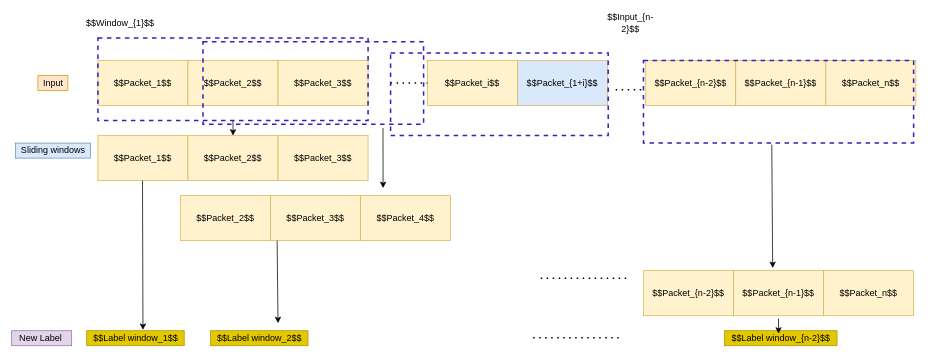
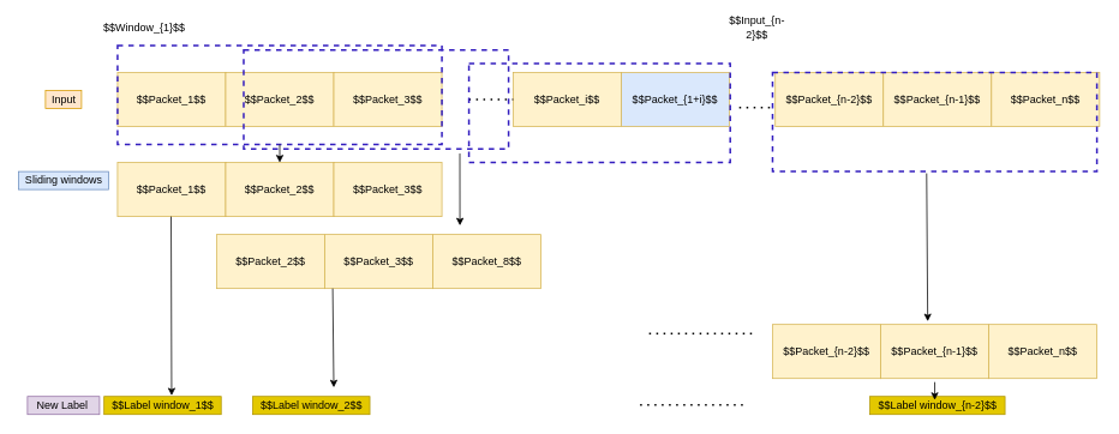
  <mxCell id="0" />
  <mxCell id="1" parent="0" />
  <mxCell id="2" value="$$Packet_1$$" style="rounded=0;whiteSpace=wrap;html=1;fillColor=#fff2cc;strokeColor=#d6b656;" vertex="1" parent="1"><mxGeometry x="130" y="80" width="120" height="60" as="geometry" /></mxCell>
  <mxCell id="3" value="$$Packet_2$$" style="rounded=0;whiteSpace=wrap;html=1;fillColor=#fff2cc;strokeColor=#d6b656;" vertex="1" parent="1"><mxGeometry x="250" y="80" width="120" height="60" as="geometry" /></mxCell>
  <mxCell id="4" value="$$Packet_i$$" style="rounded=0;whiteSpace=wrap;html=1;fillColor=#fff2cc;strokeColor=#d6b656;" vertex="1" parent="1"><mxGeometry x="569" y="80" width="120" height="60" as="geometry" /></mxCell>
  <mxCell id="5" value="$$Packet_{1+i}$$" style="rounded=0;whiteSpace=wrap;html=1;fillColor=#dae8fc;strokeColor=#d6b656;" vertex="1" parent="1"><mxGeometry x="689" y="80" width="120" height="60" as="geometry" /></mxCell>
  <mxCell id="6" value="" style="endArrow=none;dashed=1;html=1;dashPattern=1 3;strokeWidth=2;entryX=0;entryY=0.5;entryDx=0;entryDy=0;" edge="1" parent="1" target="4"><mxGeometry width="50" height="50" relative="1" as="geometry"><mxPoint x="520" y="110" as="sourcePoint" /><mxPoint x="400" y="120" as="targetPoint" /></mxGeometry></mxCell>
  <mxCell id="7" value="$$Packet_{n-2}$$" style="rounded=0;whiteSpace=wrap;html=1;fillColor=#fff2cc;strokeColor=#d6b656;" vertex="1" parent="1"><mxGeometry x="860" y="80" width="120" height="60" as="geometry" /></mxCell>
  <mxCell id="8" value="$$Packet_{n-1}$$" style="rounded=0;whiteSpace=wrap;html=1;fillColor=#fff2cc;strokeColor=#d6b656;" vertex="1" parent="1"><mxGeometry x="980" y="80" width="120" height="60" as="geometry" /></mxCell>
  <mxCell id="9" value="$$Packet_n$$" style="rounded=0;whiteSpace=wrap;html=1;fillColor=#fff2cc;strokeColor=#d6b656;" vertex="1" parent="1"><mxGeometry x="1100" y="80" width="120" height="60" as="geometry" /></mxCell>
  <mxCell id="10" value="$$Packet_1$$" style="rounded=0;whiteSpace=wrap;html=1;fillColor=#fff2cc;strokeColor=#d6b656;" vertex="1" parent="1"><mxGeometry x="130" y="180" width="120" height="60" as="geometry" /></mxCell>
  <mxCell id="11" value="$$Packet_2$$" style="rounded=0;whiteSpace=wrap;html=1;fillColor=#fff2cc;strokeColor=#d6b656;" vertex="1" parent="1"><mxGeometry x="250" y="180" width="120" height="60" as="geometry" /></mxCell>
  <mxCell id="12" value="$$Packet_3$$" style="rounded=0;whiteSpace=wrap;html=1;fillColor=#fff2cc;strokeColor=#d6b656;" vertex="1" parent="1"><mxGeometry x="370" y="180" width="120" height="60" as="geometry" /></mxCell>
  <mxCell id="13" value="Input" style="text;html=1;align=center;verticalAlign=middle;resizable=0;points=[];autosize=1;strokeColor=#d79b00;fillColor=#ffe6cc;" vertex="1" parent="1"><mxGeometry x="50" y="100" width="40" height="20" as="geometry" /></mxCell>
  <mxCell id="14" value="Sliding windows" style="text;html=1;align=center;verticalAlign=middle;resizable=0;points=[];autosize=1;strokeColor=#6c8ebf;fillColor=#dae8fc;" vertex="1" parent="1"><mxGeometry x="20" y="190" width="100" height="20" as="geometry" /></mxCell>
- <mxCell id="15" value="New Label&amp;nbsp;" style="text;html=1;align=center;verticalAlign=middle;resizable=0;points=[];autosize=1;strokeColor=#9673a6;fillColor=#e1d5e7;" vertex="1" parent="1"><mxGeometry x="15" y="440" width="80" height="20" as="geometry" /></mxCell>
+ <mxCell id="15" value="New Label&amp;nbsp;" style="text;html=1;align=center;verticalAlign=middle;resizable=0;points=[];autosize=1;strokeColor=#9673a6;fillColor=#e1d5e7;" vertex="1" parent="1"><mxGeometry y="440" width="80" height="20" as="geometry" x="30" /></mxCell>
  <mxCell id="16" value="$$Packet_2$$" style="rounded=0;whiteSpace=wrap;html=1;fillColor=#fff2cc;strokeColor=#d6b656;" vertex="1" parent="1"><mxGeometry x="240" y="260" width="120" height="60" as="geometry" /></mxCell>
  <mxCell id="17" value="$$Packet_3$$" style="rounded=0;whiteSpace=wrap;html=1;fillColor=#fff2cc;strokeColor=#d6b656;" vertex="1" parent="1"><mxGeometry x="360" y="260" width="120" height="60" as="geometry" /></mxCell>
- <mxCell id="18" value="$$Packet_4$$" style="rounded=0;whiteSpace=wrap;html=1;fillColor=#fff2cc;strokeColor=#d6b656;" vertex="1" parent="1"><mxGeometry x="480" y="260" width="120" height="60" as="geometry" /></mxCell>
+ <mxCell id="18" value="$$Packet_8$$" style="rounded=0;whiteSpace=wrap;html=1;fillColor=#fff2cc;strokeColor=#d6b656;" vertex="1" parent="1"><mxGeometry x="480" y="260" width="120" height="60" as="geometry" /></mxCell>
  <mxCell id="19" value="$$Label window_1$$" style="text;html=1;align=center;verticalAlign=middle;resizable=0;points=[];autosize=1;strokeColor=#B09500;fillColor=#e3c800;fontColor=#000000;" vertex="1" parent="1"><mxGeometry x="115" y="440" width="130" height="20" as="geometry" /></mxCell>
  <mxCell id="20" value="$$Label window_2$$" style="text;html=1;align=center;verticalAlign=middle;resizable=0;points=[];autosize=1;strokeColor=#B09500;fillColor=#e3c800;fontColor=#000000;" vertex="1" parent="1"><mxGeometry x="280" y="440" width="130" height="20" as="geometry" /></mxCell>
  <mxCell id="21" value="" style="endArrow=none;dashed=1;html=1;dashPattern=1 3;strokeWidth=2;exitX=1;exitY=0.5;exitDx=0;exitDy=0;entryX=0;entryY=0.5;entryDx=0;entryDy=0;" edge="1" parent="1"><mxGeometry width="50" height="50" relative="1" as="geometry"><mxPoint x="820" y="119" as="sourcePoint" /><mxPoint x="860" y="119" as="targetPoint" /></mxGeometry></mxCell>
  <mxCell id="22" value="" style="rounded=0;whiteSpace=wrap;html=1;dashed=1;strokeColor=#341FBF;fillColor=none;strokeWidth=2;" vertex="1" parent="1"><mxGeometry x="857" y="80" width="360" height="110" as="geometry" /></mxCell>
  <mxCell id="23" value="$$Input_{n-2}$$" style="text;html=1;strokeColor=none;fillColor=none;align=center;verticalAlign=middle;whiteSpace=wrap;rounded=0;dashed=1;" vertex="1" parent="1"><mxGeometry x="820" y="20" width="40" height="20" as="geometry" /></mxCell>
  <mxCell id="24" value="$$Packet_3$$" style="rounded=0;whiteSpace=wrap;html=1;fillColor=#fff2cc;strokeColor=#d6b656;" vertex="1" parent="1"><mxGeometry x="370" y="80" width="120" height="60" as="geometry" /></mxCell>
  <mxCell id="25" value="" style="rounded=0;whiteSpace=wrap;html=1;dashed=1;strokeColor=#341FBF;fillColor=none;strokeWidth=2;" vertex="1" parent="1"><mxGeometry x="130" y="50" width="360" height="110" as="geometry" /></mxCell>
  <mxCell id="26" value="$$Window_{1}$$" style="text;html=1;strokeColor=none;fillColor=none;align=center;verticalAlign=middle;whiteSpace=wrap;rounded=0;dashed=1;" vertex="1" parent="1"><mxGeometry x="140" y="20" width="40" height="20" as="geometry" /></mxCell>
  <mxCell id="27" value="" style="endArrow=none;dashed=1;html=1;dashPattern=1 3;strokeWidth=2;" edge="1" parent="1"><mxGeometry width="50" height="50" relative="1" as="geometry"><mxPoint x="720" y="370" as="sourcePoint" /><mxPoint x="840" y="370" as="targetPoint" /></mxGeometry></mxCell>
  <mxCell id="28" value="$$Packet_{n-2}$$" style="rounded=0;whiteSpace=wrap;html=1;fillColor=#fff2cc;strokeColor=#d6b656;" vertex="1" parent="1"><mxGeometry x="857" y="360" width="120" height="60" as="geometry" /></mxCell>
  <mxCell id="29" value="$$Packet_{n-1}$$" style="rounded=0;whiteSpace=wrap;html=1;fillColor=#fff2cc;strokeColor=#d6b656;" vertex="1" parent="1"><mxGeometry x="977" y="360" width="120" height="60" as="geometry" /></mxCell>
  <mxCell id="30" value="$$Packet_n$$" style="rounded=0;whiteSpace=wrap;html=1;fillColor=#fff2cc;strokeColor=#d6b656;" vertex="1" parent="1"><mxGeometry x="1097" y="360" width="120" height="60" as="geometry" /></mxCell>
  <mxCell id="31" value="" style="endArrow=classic;html=1;" edge="1" parent="1" source="25" target="11"><mxGeometry width="50" height="50" relative="1" as="geometry"><mxPoint x="650" y="330" as="sourcePoint" /><mxPoint x="700" y="280" as="targetPoint" /></mxGeometry></mxCell>
  <mxCell id="32" value="" style="endArrow=classic;html=1;entryX=0.435;entryY=-0.059;entryDx=0;entryDy=0;entryPerimeter=0;exitX=0.475;exitY=1.018;exitDx=0;exitDy=0;exitPerimeter=0;" edge="1" parent="1" source="22" target="29"><mxGeometry width="50" height="50" relative="1" as="geometry"><mxPoint x="1030" y="180" as="sourcePoint" /><mxPoint x="1030" y="200" as="targetPoint" /></mxGeometry></mxCell>
  <mxCell id="33" value="$$Label window_{n-2}$$" style="text;html=1;align=center;verticalAlign=middle;resizable=0;points=[];autosize=1;strokeColor=#B09500;fillColor=#e3c800;fontColor=#000000;" vertex="1" parent="1"><mxGeometry x="965" y="440" width="150" height="20" as="geometry" /></mxCell>
  <mxCell id="34" value="" style="endArrow=none;dashed=1;html=1;dashPattern=1 3;strokeWidth=2;" edge="1" parent="1"><mxGeometry width="50" height="50" relative="1" as="geometry"><mxPoint x="710" y="449.5" as="sourcePoint" /><mxPoint x="830" y="449.5" as="targetPoint" /></mxGeometry></mxCell>
  <mxCell id="35" value="" style="rounded=0;whiteSpace=wrap;html=1;dashed=1;strokeColor=#341FBF;fillColor=none;strokeWidth=2;" vertex="1" parent="1"><mxGeometry x="270" y="55" width="294" height="110" as="geometry" /></mxCell>
  <mxCell id="36" value="" style="rounded=0;whiteSpace=wrap;html=1;dashed=1;strokeColor=#341FBF;fillColor=none;strokeWidth=2;" vertex="1" parent="1"><mxGeometry x="520" y="70" width="290" height="110" as="geometry" /></mxCell>
  <mxCell id="37" value="" style="endArrow=classic;html=1;exitX=0.816;exitY=1.045;exitDx=0;exitDy=0;exitPerimeter=0;" edge="1" parent="1" source="35"><mxGeometry width="50" height="50" relative="1" as="geometry"><mxPoint x="510" y="135" as="sourcePoint" /><mxPoint x="510" y="250" as="targetPoint" /></mxGeometry></mxCell>
  <mxCell id="38" value="" style="endArrow=classic;html=1;exitX=0.475;exitY=1.018;exitDx=0;exitDy=0;exitPerimeter=0;" edge="1" parent="1"><mxGeometry width="50" height="50" relative="1" as="geometry"><mxPoint x="368.8" y="320" as="sourcePoint" /><mxPoint x="370" y="430" as="targetPoint" /></mxGeometry></mxCell>
  <mxCell id="39" value="" style="endArrow=classic;html=1;exitX=0.475;exitY=1.018;exitDx=0;exitDy=0;exitPerimeter=0;entryX=0.577;entryY=-0.05;entryDx=0;entryDy=0;entryPerimeter=0;" edge="1" parent="1" target="19"><mxGeometry width="50" height="50" relative="1" as="geometry"><mxPoint x="189.4" y="240" as="sourcePoint" /><mxPoint x="190.6" y="350" as="targetPoint" /></mxGeometry></mxCell>
  <mxCell id="40" value="" style="endArrow=classic;html=1;" edge="1" parent="1"><mxGeometry width="50" height="50" relative="1" as="geometry"><mxPoint x="1037" y="424" as="sourcePoint" /><mxPoint x="1037" y="444" as="targetPoint" /></mxGeometry></mxCell>
